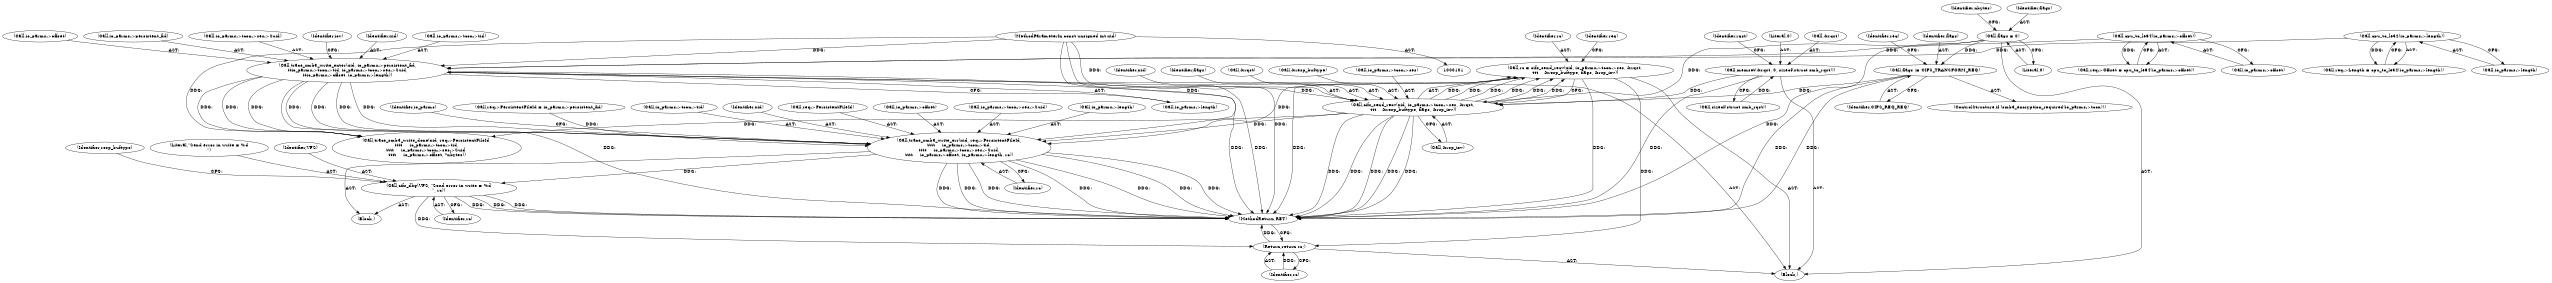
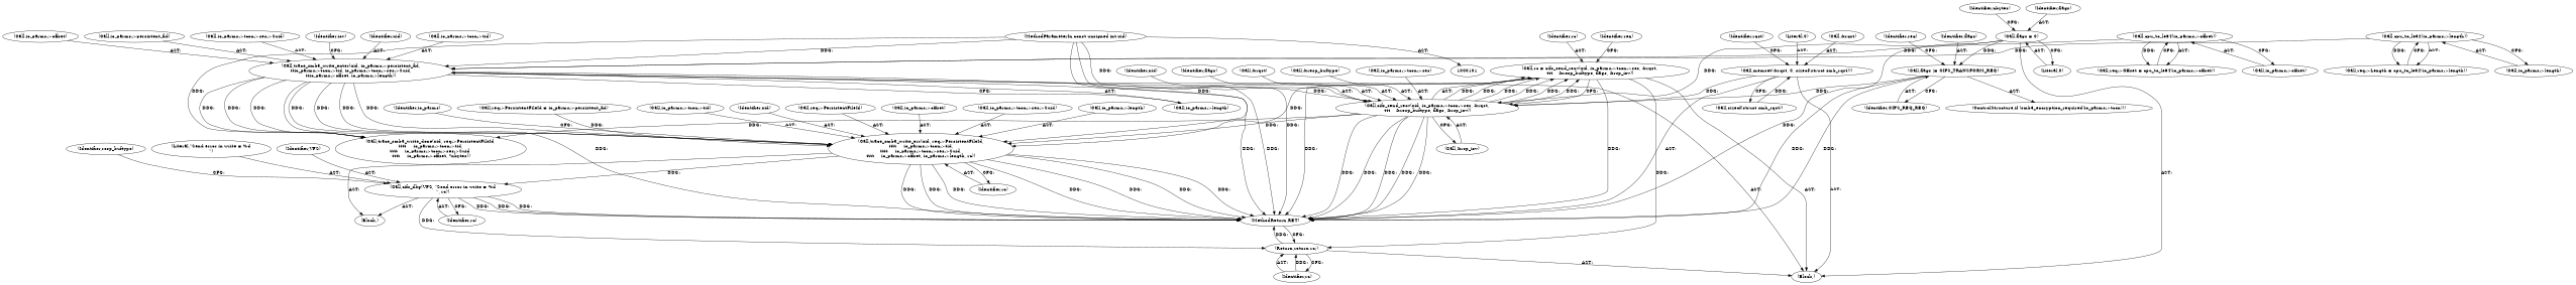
  digraph {
    n1 [label="(Call,rc = cifs_send_recv(xid, io_parms->tcon->ses, &rqst,\n \t\t\t    &resp_buftype, flags, &rsp_iov))"]
    n2 [label="(Call,cifs_send_recv(xid, io_parms->tcon->ses, &rqst,\n \t\t\t    &resp_buftype, flags, &rsp_iov))"]
    n3 [label="(Call,trace_smb3_write_err(xid, req->PersistentFileId,\n\t\t\t\t     io_parms->tcon->tid,\n\t\t\t\t     io_parms->tcon->ses->Suid,\n\t\t\t\t     io_parms->offset, io_parms->length, rc))"]
    n4 [label="(Return,return rc;)"]
    n5 [label="(MethodReturn,RET)"]
    n6 [label="(Block,)"]
    n7 [label="(Call,&rsp_iov)"]
    n8 [label="(Call,trace_smb3_write_done(xid, req->PersistentFileId,\n\t\t\t\t     io_parms->tcon->tid,\n\t\t\t\t     io_parms->tcon->ses->Suid,\n \t\t\t\t     io_parms->offset, *nbytes))"]
    n9 [label="(Call,cifs_dbg(VFS, \"Send error in write = %d\n\", rc))"]
    n10 [label="(Block,)"]
    n11 [label="(Identifier,rc)"]
    n12 [label="(Identifier,rc)"]
    n13 [label="(Call,trace_smb3_write_enter(xid, io_parms->persistent_fid,\n\t\tio_parms->tcon->tid, io_parms->tcon->ses->Suid,\n\t\tio_parms->offset, io_parms->length))"]
    n14 [label="(Call,io_parms->length)"]
    n15 [label="(MethodParameterIn,const unsigned int xid)"]
    1000101
    n17 [label="(Call,cpu_to_le64(io_parms->offset))"]
    n18 [label="(Call,req->Offset = cpu_to_le64(io_parms->offset))"]
    n19 [label="(Call,io_parms->offset)"]
    n20 [label="(Call,cpu_to_le32(io_parms->length))"]
    n21 [label="(Call,req->Length = cpu_to_le32(io_parms->length))"]
    n22 [label="(Call,io_parms->length)"]
    n23 [label="(Call,memset(&rqst, 0, sizeof(struct smb_rqst)))"]
    n24 [label="(Call,sizeof(struct smb_rqst))"]
    n25 [label="(Call,flags = 0)"]
    n26 [label="(Call,flags |= CIFS_TRANSFORM_REQ)"]
    n27 [label="(Literal,0)"]
    n28 [label="(Identifier,CIFS_REQ_REQ)"]
    n29 [label="(ControlStructure,if (smb3_encryption_required(io_parms->tcon)))"]
    n30 [label="(Identifier,rc)"]
    n31 [label="(Identifier,req)"]
    n32 [label="(Call,io_parms->tcon->ses->Suid)"]
    n33 [label="(Identifier,flags)"]
    n34 [label="(Call,req->PersistentFileId = io_parms->persistent_fid)"]
    n35 [label="(Identifier,rc)"]
    n36 [label="(Identifier,xid)"]
    n37 [label="(Call,&rqst)"]
    n38 [label="(Call,io_parms->tcon->tid)"]
    n39 [label="(Identifier,nbytes)"]
    n40 [label="(Identifier,iov)"]
    n41 [label="(Literal,\"Send error in write = %d\n\")"]
    n42 [label="(Identifier,xid)"]
    n43 [label="(Call,req->PersistentFileId)"]
    n44 [label="(Identifier,rqst)"]
    n45 [label="(Literal,0)"]
    n46 [label="(Identifier,xid)"]
    n47 [label="(Identifier,flags)"]
    n48 [label="(Call,io_parms->offset)"]
    n49 [label="(Identifier,VFS)"]
    n50 [label="(Call,io_parms->tcon->tid)"]
    n51 [label="(Identifier,req)"]
    n52 [label="(Identifier,flags)"]
    n53 [label="(Call,io_parms->offset)"]
    n54 [label="(Identifier,resp_buftype)"]
    n55 [label="(Call,&rqst)"]
    n56 [label="(Call,io_parms->tcon->ses->Suid)"]
    n57 [label="(Call,io_parms->length)"]
    n58 [label="(Call,&resp_buftype)"]
    n59 [label="(Identifier,io_parms)"]
    n60 [label="(Call,io_parms->tcon->ses)"]
    n61 [label="(Call,io_parms->persistent_fid)"]
    n1 -> n2 [label="CFG: "]
    n1 -> n3 [label="DDG: "]
    n1 -> n4 [label="DDG: "]
    n1 -> n5 [label="DDG: "]
    n1 -> n5 [label="DDG: "]
    n1 -> n6 [label="AST: "]
    n2 -> n1 [label="AST: "]
    n2 -> n1 [label="DDG: "]
    n2 -> n1 [label="DDG: "]
    n2 -> n1 [label="DDG: "]
    n2 -> n1 [label="DDG: "]
    n2 -> n1 [label="DDG: "]
    n2 -> n1 [label="DDG: "]
    n2 -> n3 [label="DDG: "]
    n2 -> n5 [label="DDG: "]
    n2 -> n5 [label="DDG: "]
    n2 -> n5 [label="DDG: "]
    n2 -> n5 [label="DDG: "]
    n2 -> n5 [label="DDG: "]
    n2 -> n7 [label="CFG: "]
    n2 -> n8 [label="DDG: "]
    n3 -> n5 [label="DDG: "]
    n3 -> n5 [label="DDG: "]
    n3 -> n5 [label="DDG: "]
    n3 -> n5 [label="DDG: "]
    n3 -> n5 [label="DDG: "]
    n3 -> n5 [label="DDG: "]
    n3 -> n5 [label="DDG: "]
    n3 -> n9 [label="DDG: "]
    n3 -> n10 [label="AST: "]
    n3 -> n11 [label="CFG: "]
    n4 -> n5 [label="DDG: "]
    n4 -> n6 [label="AST: "]
    n4 -> n12 [label="CFG: "]
    n5 -> n4 [label="CFG: "]
    n7 -> n2 [label="AST: "]
    n9 -> n4 [label="DDG: "]
    n9 -> n5 [label="DDG: "]
    n9 -> n5 [label="DDG: "]
    n9 -> n5 [label="DDG: "]
    n9 -> n10 [label="AST: "]
    n9 -> n30 [label="CFG: "]
    n11 -> n3 [label="AST: "]
    n12 -> n4 [label="AST: "]
    n12 -> n4 [label="DDG: "]
    n13 -> n2 [label="DDG: "]
    n13 -> n3 [label="DDG: "]
    n13 -> n3 [label="DDG: "]
    n13 -> n3 [label="DDG: "]
    n13 -> n3 [label="DDG: "]
    n13 -> n5 [label="DDG: "]
    n13 -> n5 [label="DDG: "]
    n13 -> n5 [label="DDG: "]
    n13 -> n6 [label="AST: "]
    n13 -> n8 [label="DDG: "]
    n13 -> n8 [label="DDG: "]
    n13 -> n8 [label="DDG: "]
    n13 -> n14 [label="CFG: "]
    n14 -> n13 [label="AST: "]
    n15 -> n2 [label="DDG: "]
    n15 -> n3 [label="DDG: "]
    n15 -> n5 [label="DDG: "]
    n15 -> n8 [label="DDG: "]
    n15 -> n13 [label="DDG: "]
    n15 -> 1000101 [label="AST: "]
    n17 -> n13 [label="DDG: "]
    n17 -> n18 [label="AST: "]
    n17 -> n18 [label="DDG: "]
    n17 -> n19 [label="CFG: "]
    n18 -> n17 [label="CFG: "]
    n19 -> n17 [label="AST: "]
    n20 -> n13 [label="DDG: "]
    n20 -> n21 [label="AST: "]
    n20 -> n21 [label="DDG: "]
    n20 -> n22 [label="CFG: "]
    n21 -> n20 [label="CFG: "]
    n22 -> n20 [label="AST: "]
    n23 -> n2 [label="DDG: "]
-   n23 -> n5 [label="DDG: "]
+   n23 -> n5 [label="AST: "]
    n23 -> n6 [label="AST: "]
    n23 -> n24 [label="CFG: "]
    n24 -> n23 [label="DDG: "]
    n25 -> n2 [label="DDG: "]
    n25 -> n5 [label="DDG: "]
    n25 -> n6 [label="AST: "]
    n25 -> n26 [label="DDG: "]
    n25 -> n27 [label="CFG: "]
    n26 -> n2 [label="DDG: "]
    n26 -> n5 [label="DDG: "]
    n26 -> n5 [label="DDG: "]
    n26 -> n28 [label="CFG: "]
    n26 -> n29 [label="AST: "]
    n27 -> n25 [label="AST: "]
    n28 -> n26 [label="AST: "]
    n30 -> n9 [label="AST: "]
    n31 -> n1 [label="CFG: "]
    n32 -> n13 [label="AST: "]
    n33 -> n26 [label="AST: "]
    n34 -> n3 [label="DDG: "]
    n35 -> n1 [label="AST: "]
    n36 -> n2 [label="AST: "]
    n37 -> n23 [label="AST: "]
    n38 -> n3 [label="AST: "]
    n39 -> n25 [label="CFG: "]
    n40 -> n13 [label="CFG: "]
    n41 -> n9 [label="AST: "]
    n42 -> n3 [label="AST: "]
    n43 -> n3 [label="AST: "]
    n44 -> n23 [label="CFG: "]
    n45 -> n23 [label="AST: "]
    n46 -> n13 [label="AST: "]
    n47 -> n25 [label="AST: "]
    n48 -> n3 [label="AST: "]
    n49 -> n9 [label="AST: "]
    n50 -> n13 [label="AST: "]
    n51 -> n26 [label="CFG: "]
    n52 -> n2 [label="AST: "]
    n53 -> n13 [label="AST: "]
    n54 -> n9 [label="CFG: "]
    n55 -> n2 [label="AST: "]
    n56 -> n3 [label="AST: "]
    n57 -> n3 [label="AST: "]
    n58 -> n2 [label="AST: "]
    n59 -> n3 [label="CFG: "]
    n60 -> n2 [label="AST: "]
    n61 -> n13 [label="AST: "]
  }
